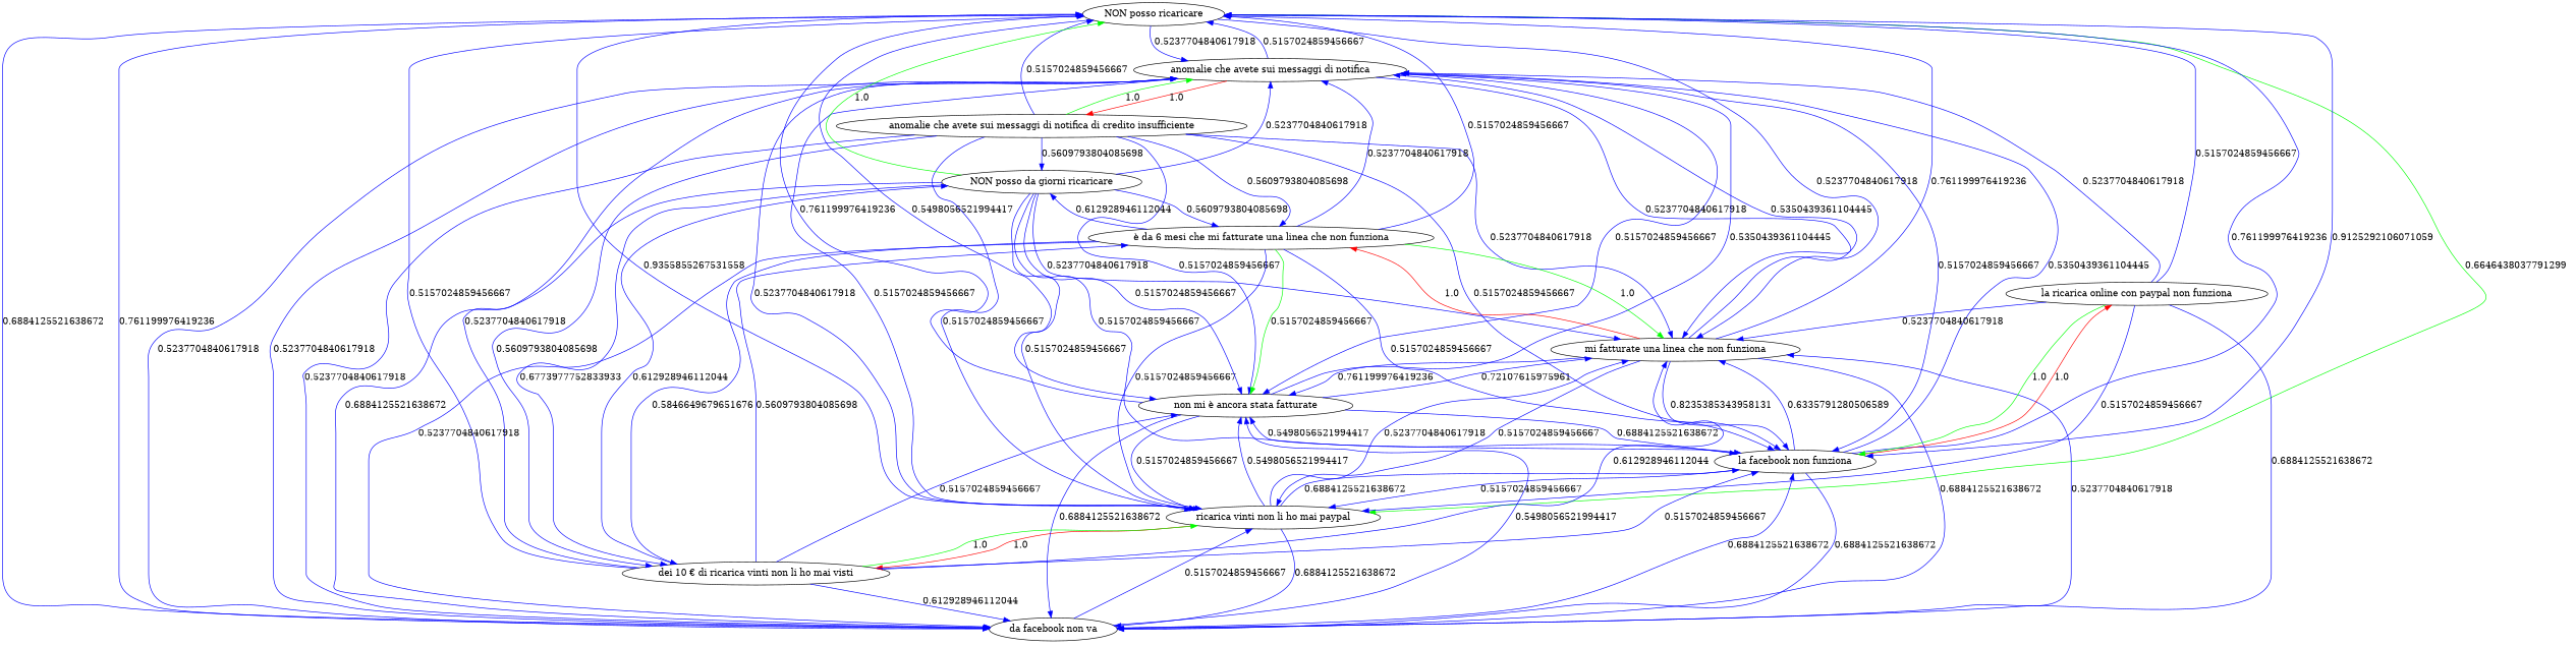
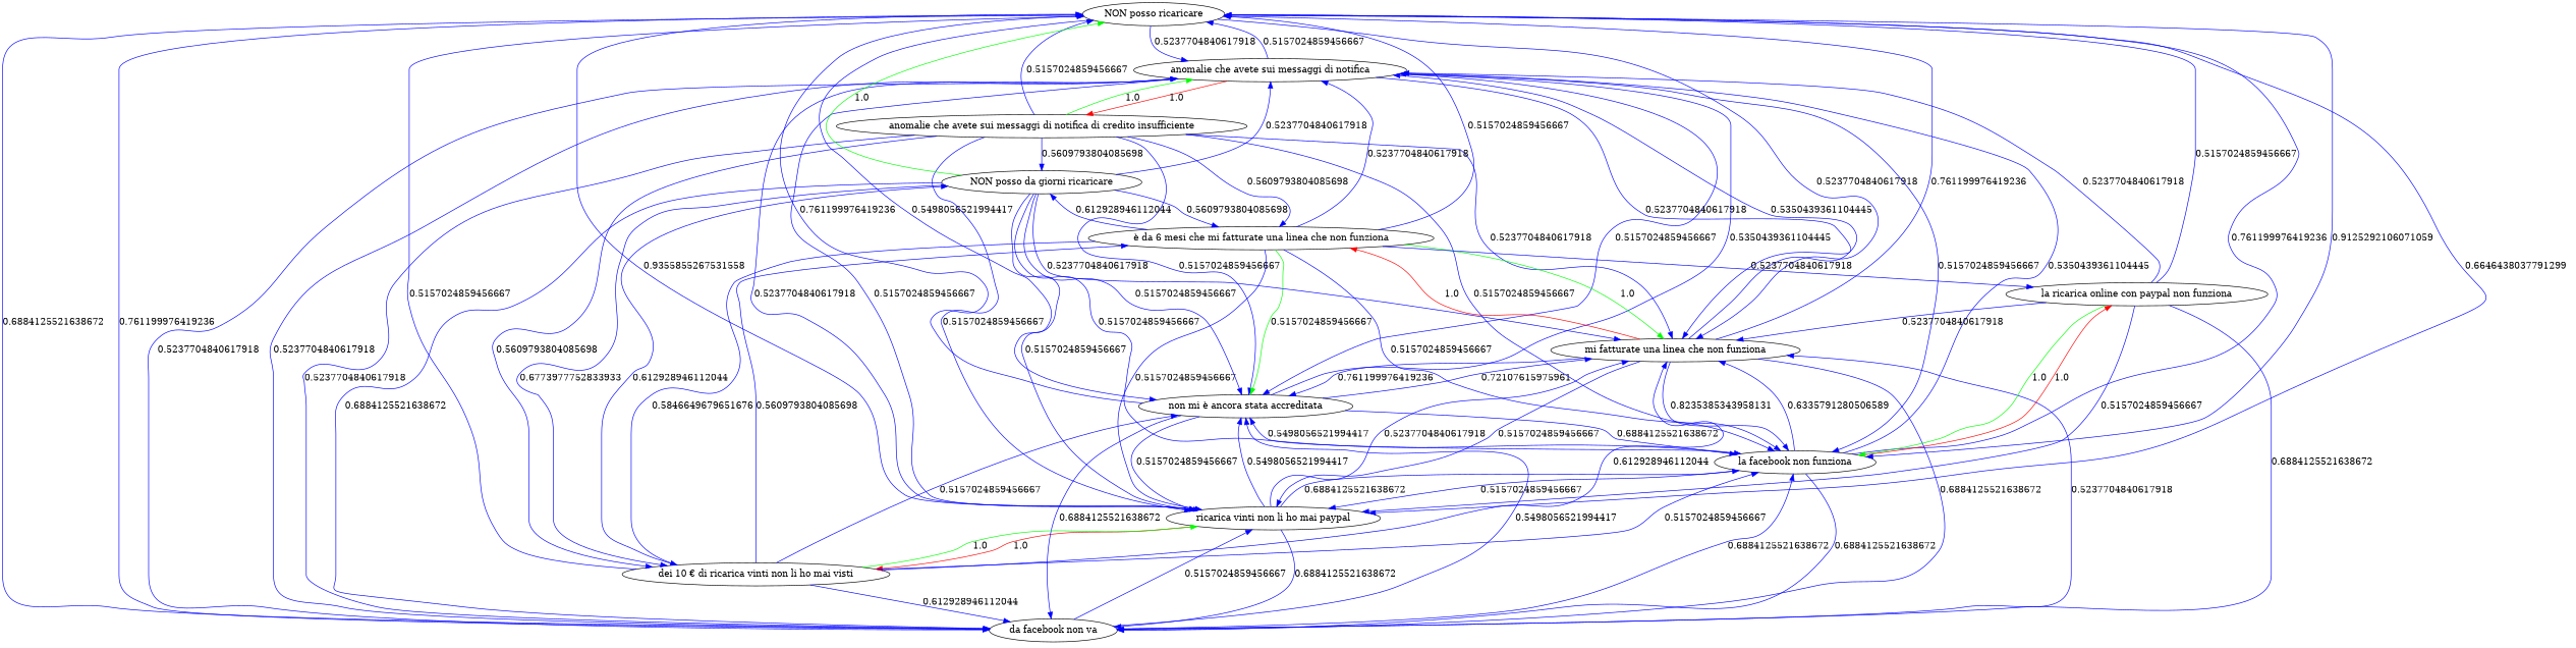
  digraph {
    edge [color=blue]
    "NON posso ricaricare"
    "anomalie che avete sui messaggi di notifica"
    "da facebook non va"
    n4 [label="ricarica vinti non li ho mai paypal"]
    n5 [label="la facebook non funziona"]
-   "non mi è ancora stata accreditata" [label="non mi è ancora stata fatturate"]
+   "non mi è ancora stata accreditata"
    "mi fatturate una linea che non funziona"
    "anomalie che avete sui messaggi di notifica di credito insufficiente"
    "dei 10 € di ricarica vinti non li ho mai visti"
    "la ricarica online con paypal non funziona"
    "è da 6 mesi che mi fatturate una linea che non funziona"
    "NON posso da giorni ricaricare"
    "NON posso ricaricare" -> "anomalie che avete sui messaggi di notifica" [label=0.5237704840617918]
    "NON posso ricaricare" -> "da facebook non va" [label=0.6884125521638672]
-   "NON posso ricaricare" -> n4 [color=green label=0.6646438037791299]
+   "NON posso ricaricare" -> n4 [label=0.6646438037791299]
    "NON posso ricaricare" -> n5 [label=0.9125292106071059]
    "NON posso ricaricare" -> "non mi è ancora stata accreditata" [label=0.5498056521994417]
    "NON posso ricaricare" -> "mi fatturate una linea che non funziona" [label=0.5237704840617918]
    "anomalie che avete sui messaggi di notifica" -> "NON posso ricaricare" [label=0.5157024859456667]
    "anomalie che avete sui messaggi di notifica" -> "da facebook non va" [label=0.5237704840617918]
    "anomalie che avete sui messaggi di notifica" -> n4 [label=0.5157024859456667]
    "anomalie che avete sui messaggi di notifica" -> n5 [label=0.5157024859456667]
    "anomalie che avete sui messaggi di notifica" -> "non mi è ancora stata accreditata" [label=0.5157024859456667]
    "anomalie che avete sui messaggi di notifica" -> "mi fatturate una linea che non funziona" [label=0.5237704840617918]
    "anomalie che avete sui messaggi di notifica" -> "anomalie che avete sui messaggi di notifica di credito insufficiente" [color=red label=1.0]
    "da facebook non va" -> "NON posso ricaricare" [label=0.761199976419236]
    "da facebook non va" -> "anomalie che avete sui messaggi di notifica" [label=0.5237704840617918]
    "da facebook non va" -> n4 [label=0.5157024859456667]
    "da facebook non va" -> n5 [label=0.6884125521638672]
    "da facebook non va" -> "non mi è ancora stata accreditata" [label=0.5498056521994417]
    "da facebook non va" -> "mi fatturate una linea che non funziona" [label=0.5237704840617918]
    n4 -> "NON posso ricaricare" [label=0.9355855267531558]
    n4 -> "anomalie che avete sui messaggi di notifica" [label=0.5237704840617918]
    n4 -> "da facebook non va" [label=0.6884125521638672]
    n4 -> n5 [label=0.6884125521638672]
    n4 -> "non mi è ancora stata accreditata" [label=0.5498056521994417]
    n4 -> "mi fatturate una linea che non funziona" [label=0.5237704840617918]
    n4 -> "dei 10 € di ricarica vinti non li ho mai visti" [color=red label=1.0]
    n5 -> "NON posso ricaricare" [label=0.761199976419236]
    n5 -> "anomalie che avete sui messaggi di notifica" [label=0.5350439361104445]
    n5 -> "da facebook non va" [label=0.6884125521638672]
    n5 -> n4 [label=0.5157024859456667]
    n5 -> "non mi è ancora stata accreditata" [label=0.5498056521994417]
    n5 -> "mi fatturate una linea che non funziona" [label=0.6335791280506589]
    n5 -> "la ricarica online con paypal non funziona" [color=red label=1.0]
    "non mi è ancora stata accreditata" -> "NON posso ricaricare" [label=0.761199976419236]
    "non mi è ancora stata accreditata" -> "anomalie che avete sui messaggi di notifica" [label=0.5350439361104445]
    "non mi è ancora stata accreditata" -> "da facebook non va" [label=0.6884125521638672]
    "non mi è ancora stata accreditata" -> n4 [label=0.5157024859456667]
    "non mi è ancora stata accreditata" -> n5 [label=0.6884125521638672]
    "non mi è ancora stata accreditata" -> "mi fatturate una linea che non funziona" [label=0.72107615975961]
    "mi fatturate una linea che non funziona" -> "NON posso ricaricare" [label=0.761199976419236]
    "mi fatturate una linea che non funziona" -> "anomalie che avete sui messaggi di notifica" [label=0.5350439361104445]
    "mi fatturate una linea che non funziona" -> "da facebook non va" [label=0.6884125521638672]
    "mi fatturate una linea che non funziona" -> n4 [label=0.5157024859456667]
    "mi fatturate una linea che non funziona" -> n5 [label=0.8235385343958131]
    "mi fatturate una linea che non funziona" -> "non mi è ancora stata accreditata" [label=0.761199976419236]
    "mi fatturate una linea che non funziona" -> "è da 6 mesi che mi fatturate una linea che non funziona" [color=red label=1.0]
    "anomalie che avete sui messaggi di notifica di credito insufficiente" -> "NON posso ricaricare" [label=0.5157024859456667]
    "anomalie che avete sui messaggi di notifica di credito insufficiente" -> "anomalie che avete sui messaggi di notifica" [color=green label=1.0]
    "anomalie che avete sui messaggi di notifica di credito insufficiente" -> "da facebook non va" [label=0.5237704840617918]
    "anomalie che avete sui messaggi di notifica di credito insufficiente" -> n4 [label=0.5157024859456667]
    "anomalie che avete sui messaggi di notifica di credito insufficiente" -> n5 [label=0.5157024859456667]
    "anomalie che avete sui messaggi di notifica di credito insufficiente" -> "non mi è ancora stata accreditata" [label=0.5157024859456667]
    "anomalie che avete sui messaggi di notifica di credito insufficiente" -> "mi fatturate una linea che non funziona" [label=0.5237704840617918]
    "anomalie che avete sui messaggi di notifica di credito insufficiente" -> "dei 10 € di ricarica vinti non li ho mai visti" [label=0.5609793804085698]
    "anomalie che avete sui messaggi di notifica di credito insufficiente" -> "è da 6 mesi che mi fatturate una linea che non funziona" [label=0.5609793804085698]
    "anomalie che avete sui messaggi di notifica di credito insufficiente" -> "NON posso da giorni ricaricare" [label=0.5609793804085698]
    "dei 10 € di ricarica vinti non li ho mai visti" -> "NON posso ricaricare" [label=0.5157024859456667]
-   "dei 10 € di ricarica vinti non li ho mai visti" -> "anomalie che avete sui messaggi di notifica" [label=0.5237704840617918]
    "dei 10 € di ricarica vinti non li ho mai visti" -> "da facebook non va" [label=0.612928946112044]
    "dei 10 € di ricarica vinti non li ho mai visti" -> n4 [color=green label=1.0]
    "dei 10 € di ricarica vinti non li ho mai visti" -> n5 [label=0.5157024859456667]
    "dei 10 € di ricarica vinti non li ho mai visti" -> "non mi è ancora stata accreditata" [label=0.5157024859456667]
    "dei 10 € di ricarica vinti non li ho mai visti" -> "mi fatturate una linea che non funziona" [label=0.612928946112044]
    "dei 10 € di ricarica vinti non li ho mai visti" -> "è da 6 mesi che mi fatturate una linea che non funziona" [label=0.5609793804085698]
    "dei 10 € di ricarica vinti non li ho mai visti" -> "NON posso da giorni ricaricare" [label=0.612928946112044]
    "la ricarica online con paypal non funziona" -> "NON posso ricaricare" [label=0.5157024859456667]
    "la ricarica online con paypal non funziona" -> "anomalie che avete sui messaggi di notifica" [label=0.5237704840617918]
    "la ricarica online con paypal non funziona" -> "da facebook non va" [label=0.6884125521638672]
    "la ricarica online con paypal non funziona" -> n4 [label=0.5157024859456667]
    "la ricarica online con paypal non funziona" -> n5 [color=green label=1.0]
    "la ricarica online con paypal non funziona" -> "mi fatturate una linea che non funziona" [label=0.5237704840617918]
    "è da 6 mesi che mi fatturate una linea che non funziona" -> "NON posso ricaricare" [label=0.5157024859456667]
    "è da 6 mesi che mi fatturate una linea che non funziona" -> "anomalie che avete sui messaggi di notifica" [label=0.5237704840617918]
-   "è da 6 mesi che mi fatturate una linea che non funziona" -> "da facebook non va" [label=0.5237704840617918]
+   "è da 6 mesi che mi fatturate una linea che non funziona" -> "la ricarica online con paypal non funziona" [label=0.5237704840617918]
    "è da 6 mesi che mi fatturate una linea che non funziona" -> n4 [label=0.5157024859456667]
    "è da 6 mesi che mi fatturate una linea che non funziona" -> n5 [label=0.5157024859456667]
    "è da 6 mesi che mi fatturate una linea che non funziona" -> "non mi è ancora stata accreditata" [color=green label=0.5157024859456667]
    "è da 6 mesi che mi fatturate una linea che non funziona" -> "mi fatturate una linea che non funziona" [color=green label=1.0]
    "è da 6 mesi che mi fatturate una linea che non funziona" -> "dei 10 € di ricarica vinti non li ho mai visti" [label=0.5846649679651676]
    "è da 6 mesi che mi fatturate una linea che non funziona" -> "NON posso da giorni ricaricare" [label=0.612928946112044]
    "NON posso da giorni ricaricare" -> "NON posso ricaricare" [color=green label=1.0]
    "NON posso da giorni ricaricare" -> "anomalie che avete sui messaggi di notifica" [label=0.5237704840617918]
    "NON posso da giorni ricaricare" -> "da facebook non va" [label=0.6884125521638672]
    "NON posso da giorni ricaricare" -> n4 [label=0.5157024859456667]
    "NON posso da giorni ricaricare" -> n5 [label=0.5157024859456667]
    "NON posso da giorni ricaricare" -> "non mi è ancora stata accreditata" [label=0.5157024859456667]
    "NON posso da giorni ricaricare" -> "mi fatturate una linea che non funziona" [label=0.5237704840617918]
    "NON posso da giorni ricaricare" -> "dei 10 € di ricarica vinti non li ho mai visti" [label=0.6773977752833933]
    "NON posso da giorni ricaricare" -> "è da 6 mesi che mi fatturate una linea che non funziona" [label=0.5609793804085698]
  }
